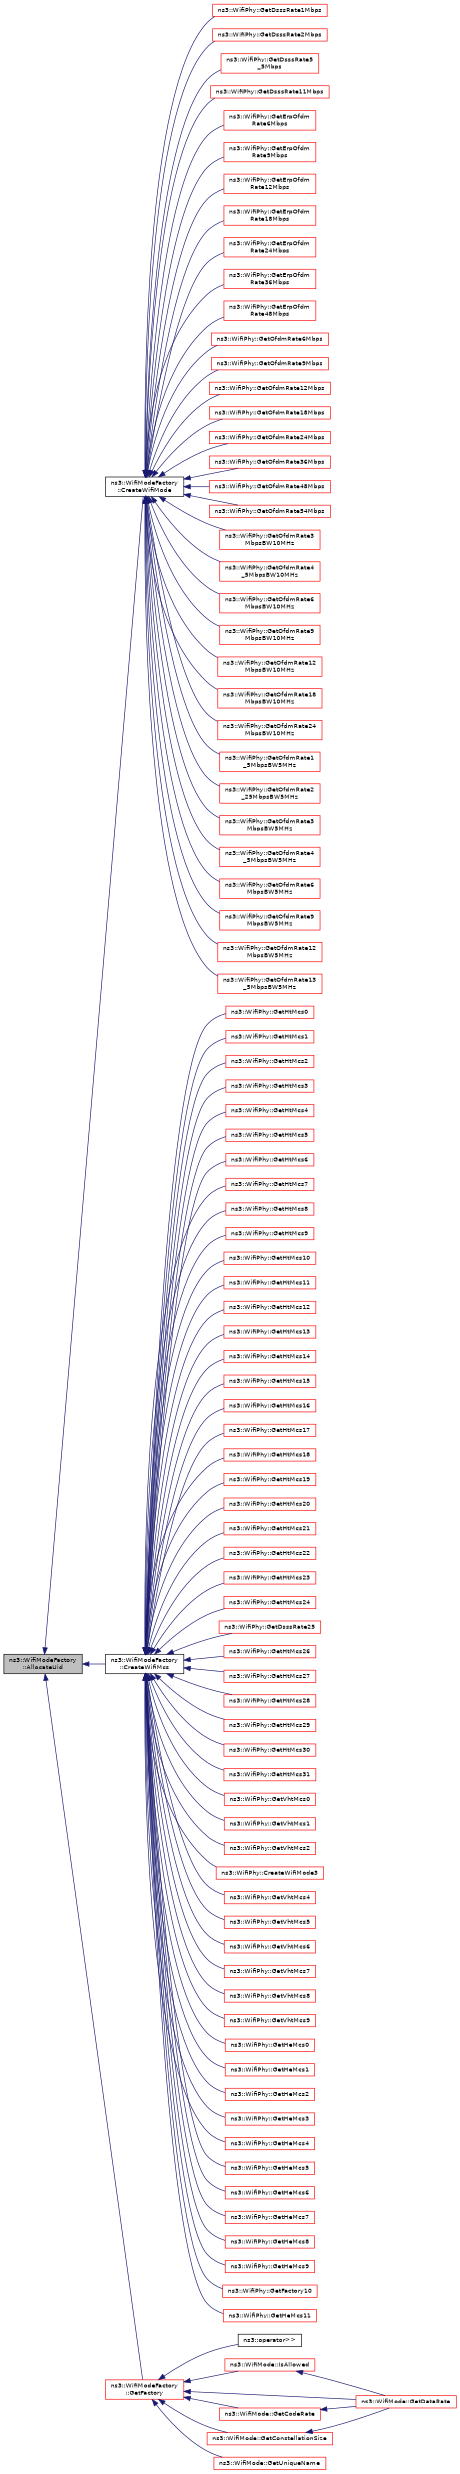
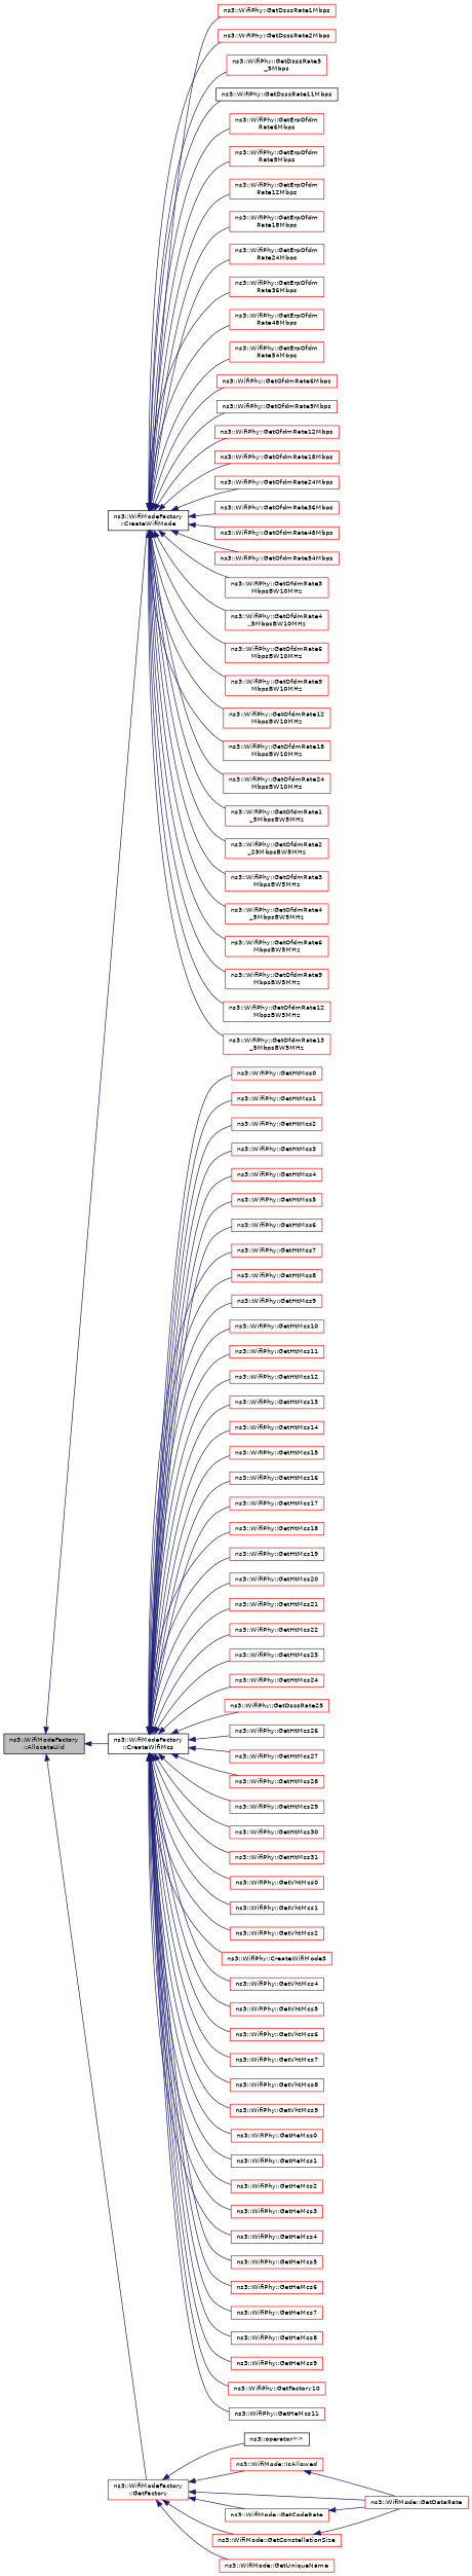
  digraph {
    rankdir=LR
    node [color=red fillcolor=white fontname=Helvetica fontsize=10 shape=record style=filled]
    edge [color=midnightblue dir=back fontname=Helvetica fontsize=10 labelfontname=Helvetica labelfontsize=10 style=solid]
    n1 [color=black fillcolor=grey75 fontcolor=black height=0.2 label="ns3::WifiModeFactory\l::AllocateUid" width=0.4]
    n2 [color=black height=0.2 label="ns3::WifiModeFactory\l::CreateWifiMode" width=0.4]
    n3 [color=black height=0.2 label="ns3::WifiModeFactory\l::CreateWifiMcs" width=0.4]
    n4 [height=0.2 label="ns3::WifiModeFactory\l::GetFactory" width=0.4]
    n5 [height=0.2 label="ns3::WifiPhy::GetDsssRate1Mbps" width=0.4]
    n6 [height=0.2 label="ns3::WifiPhy::GetDsssRate2Mbps" width=0.4]
    n7 [height=0.2 label="ns3::WifiPhy::GetDsssRate5\l_5Mbps" width=0.4]
-   n8 [height=0.2 label="ns3::WifiPhy::GetDsssRate11Mbps" width=0.4]
+   n8 [color=black height=0.2 label="ns3::WifiPhy::GetDsssRate11Mbps" width=0.4]
    n9 [height=0.2 label="ns3::WifiPhy::GetErpOfdm\lRate6Mbps" width=0.4]
    n10 [height=0.2 label="ns3::WifiPhy::GetErpOfdm\lRate9Mbps" width=0.4]
    n11 [height=0.2 label="ns3::WifiPhy::GetErpOfdm\lRate12Mbps" width=0.4]
    n12 [height=0.2 label="ns3::WifiPhy::GetErpOfdm\lRate18Mbps" width=0.4]
    n13 [height=0.2 label="ns3::WifiPhy::GetErpOfdm\lRate24Mbps" width=0.4]
    n14 [height=0.2 label="ns3::WifiPhy::GetErpOfdm\lRate36Mbps" width=0.4]
    n15 [height=0.2 label="ns3::WifiPhy::GetErpOfdm\lRate48Mbps" width=0.4]
+   n16 [height=0.2 label="ns3::WifiPhy::GetErpOfdm\lRate54Mbps" width=0.4]
    n17 [height=0.2 label="ns3::WifiPhy::GetOfdmRate6Mbps" width=0.4]
    n18 [height=0.2 label="ns3::WifiPhy::GetOfdmRate9Mbps" width=0.4]
    n19 [height=0.2 label="ns3::WifiPhy::GetOfdmRate12Mbps" width=0.4]
    n20 [height=0.2 label="ns3::WifiPhy::GetOfdmRate18Mbps" width=0.4]
    n21 [height=0.2 label="ns3::WifiPhy::GetOfdmRate24Mbps" width=0.4]
    n22 [height=0.2 label="ns3::WifiPhy::GetOfdmRate36Mbps" width=0.4]
    n23 [height=0.2 label="ns3::WifiPhy::GetOfdmRate48Mbps" width=0.4]
    n24 [height=0.2 label="ns3::WifiPhy::GetOfdmRate54Mbps" width=0.4]
    n25 [height=0.2 label="ns3::WifiPhy::GetOfdmRate3\lMbpsBW10MHz" width=0.4]
    n26 [height=0.2 label="ns3::WifiPhy::GetOfdmRate4\l_5MbpsBW10MHz" width=0.4]
    n27 [height=0.2 label="ns3::WifiPhy::GetOfdmRate6\lMbpsBW10MHz" width=0.4]
    n28 [height=0.2 label="ns3::WifiPhy::GetOfdmRate9\lMbpsBW10MHz" width=0.4]
    n29 [height=0.2 label="ns3::WifiPhy::GetOfdmRate12\lMbpsBW10MHz" width=0.4]
    n30 [height=0.2 label="ns3::WifiPhy::GetOfdmRate18\lMbpsBW10MHz" width=0.4]
    n31 [height=0.2 label="ns3::WifiPhy::GetOfdmRate24\lMbpsBW10MHz" width=0.4]
    n32 [height=0.2 label="ns3::WifiPhy::GetOfdmRate1\l_5MbpsBW5MHz" width=0.4]
    n33 [height=0.2 label="ns3::WifiPhy::GetOfdmRate2\l_25MbpsBW5MHz" width=0.4]
    n34 [height=0.2 label="ns3::WifiPhy::GetOfdmRate3\lMbpsBW5MHz" width=0.4]
    n35 [height=0.2 label="ns3::WifiPhy::GetOfdmRate4\l_5MbpsBW5MHz" width=0.4]
    n36 [height=0.2 label="ns3::WifiPhy::GetOfdmRate6\lMbpsBW5MHz" width=0.4]
    n37 [height=0.2 label="ns3::WifiPhy::GetOfdmRate9\lMbpsBW5MHz" width=0.4]
    n38 [height=0.2 label="ns3::WifiPhy::GetOfdmRate12\lMbpsBW5MHz" width=0.4]
    n39 [height=0.2 label="ns3::WifiPhy::GetOfdmRate13\l_5MbpsBW5MHz" width=0.4]
    n40 [height=0.2 label="ns3::WifiPhy::GetHtMcs0" width=0.4]
    n41 [height=0.2 label="ns3::WifiPhy::GetHtMcs1" width=0.4]
    n42 [height=0.2 label="ns3::WifiPhy::GetHtMcs2" width=0.4]
    n43 [height=0.2 label="ns3::WifiPhy::GetHtMcs3" width=0.4]
    n44 [height=0.2 label="ns3::WifiPhy::GetHtMcs4" width=0.4]
    n45 [height=0.2 label="ns3::WifiPhy::GetHtMcs5" width=0.4]
    n46 [height=0.2 label="ns3::WifiPhy::GetHtMcs6" width=0.4]
    n47 [height=0.2 label="ns3::WifiPhy::GetHtMcs7" width=0.4]
    n48 [height=0.2 label="ns3::WifiPhy::GetHtMcs8" width=0.4]
    n49 [height=0.2 label="ns3::WifiPhy::GetHtMcs9" width=0.4]
    n50 [height=0.2 label="ns3::WifiPhy::GetHtMcs10" width=0.4]
    n51 [height=0.2 label="ns3::WifiPhy::GetHtMcs11" width=0.4]
    n52 [height=0.2 label="ns3::WifiPhy::GetHtMcs12" width=0.4]
    n53 [height=0.2 label="ns3::WifiPhy::GetHtMcs13" width=0.4]
    n54 [height=0.2 label="ns3::WifiPhy::GetHtMcs14" width=0.4]
    n55 [height=0.2 label="ns3::WifiPhy::GetHtMcs15" width=0.4]
    n56 [height=0.2 label="ns3::WifiPhy::GetHtMcs16" width=0.4]
    n57 [height=0.2 label="ns3::WifiPhy::GetHtMcs17" width=0.4]
    n58 [height=0.2 label="ns3::WifiPhy::GetHtMcs18" width=0.4]
    n59 [height=0.2 label="ns3::WifiPhy::GetHtMcs19" width=0.4]
    n60 [height=0.2 label="ns3::WifiPhy::GetHtMcs20" width=0.4]
    n61 [height=0.2 label="ns3::WifiPhy::GetHtMcs21" width=0.4]
    n62 [height=0.2 label="ns3::WifiPhy::GetHtMcs22" width=0.4]
    n63 [height=0.2 label="ns3::WifiPhy::GetHtMcs23" width=0.4]
    n64 [height=0.2 label="ns3::WifiPhy::GetHtMcs24" width=0.4]
    n65 [height=0.2 label="ns3::WifiPhy::GetDsssRate25" width=0.4]
    n66 [height=0.2 label="ns3::WifiPhy::GetHtMcs26" width=0.4]
    n67 [height=0.2 label="ns3::WifiPhy::GetHtMcs27" width=0.4]
    n68 [height=0.2 label="ns3::WifiPhy::GetHtMcs28" width=0.4]
    n69 [height=0.2 label="ns3::WifiPhy::GetHtMcs29" width=0.4]
    n70 [height=0.2 label="ns3::WifiPhy::GetHtMcs30" width=0.4]
    n71 [height=0.2 label="ns3::WifiPhy::GetHtMcs31" width=0.4]
    n72 [height=0.2 label="ns3::WifiPhy::GetVhtMcs0" width=0.4]
    n73 [height=0.2 label="ns3::WifiPhy::GetVhtMcs1" width=0.4]
    n74 [height=0.2 label="ns3::WifiPhy::GetVhtMcs2" width=0.4]
    n75 [height=0.2 label="ns3::WifiPhy::CreateWifiMode3" width=0.4]
    n76 [height=0.2 label="ns3::WifiPhy::GetVhtMcs4" width=0.4]
    n77 [height=0.2 label="ns3::WifiPhy::GetVhtMcs5" width=0.4]
    n78 [height=0.2 label="ns3::WifiPhy::GetVhtMcs6" width=0.4]
    n79 [height=0.2 label="ns3::WifiPhy::GetVhtMcs7" width=0.4]
    n80 [height=0.2 label="ns3::WifiPhy::GetVhtMcs8" width=0.4]
    n81 [height=0.2 label="ns3::WifiPhy::GetVhtMcs9" width=0.4]
    n82 [height=0.2 label="ns3::WifiPhy::GetHeMcs0" width=0.4]
    n83 [height=0.2 label="ns3::WifiPhy::GetHeMcs1" width=0.4]
    n84 [height=0.2 label="ns3::WifiPhy::GetHeMcs2" width=0.4]
    n85 [height=0.2 label="ns3::WifiPhy::GetHeMcs3" width=0.4]
    n86 [height=0.2 label="ns3::WifiPhy::GetHeMcs4" width=0.4]
    n87 [height=0.2 label="ns3::WifiPhy::GetHeMcs5" width=0.4]
    n88 [height=0.2 label="ns3::WifiPhy::GetHeMcs6" width=0.4]
    n89 [height=0.2 label="ns3::WifiPhy::GetHeMcs7" width=0.4]
    n90 [height=0.2 label="ns3::WifiPhy::GetHeMcs8" width=0.4]
    n91 [height=0.2 label="ns3::WifiPhy::GetHeMcs9" width=0.4]
    n92 [height=0.2 label="ns3::WifiPhy::GetFactory10" width=0.4]
    n93 [height=0.2 label="ns3::WifiPhy::GetHeMcs11" width=0.4]
    n94 [color=black height=0.2 label="ns3::operator\>\>" width=0.4]
    n95 [height=0.2 label="ns3::WifiMode::IsAllowed" width=0.4]
    n96 [height=0.2 label="ns3::WifiMode::GetDataRate" width=0.4]
    n97 [height=0.2 label="ns3::WifiMode::GetCodeRate" width=0.4]
    n98 [height=0.2 label="ns3::WifiMode::GetConstellationSize" width=0.4]
    n99 [height=0.2 label="ns3::WifiMode::GetUniqueName" width=0.4]
    n1 -> n2
    n1 -> n3
    n1 -> n4
    n2 -> n5
    n2 -> n6
    n2 -> n7
    n2 -> n8
    n2 -> n9
    n2 -> n10
    n2 -> n11
    n2 -> n12
    n2 -> n13
    n2 -> n14
    n2 -> n15
+   n2 -> n16
    n2 -> n17
    n2 -> n18
    n2 -> n19
    n2 -> n20
    n2 -> n21
    n2 -> n22
    n2 -> n23
    n2 -> n24
    n2 -> n25
    n2 -> n26
    n2 -> n27
    n2 -> n28
    n2 -> n29
    n2 -> n30
    n2 -> n31
    n2 -> n32
    n2 -> n33
    n2 -> n34
    n2 -> n35
    n2 -> n36
    n2 -> n37
    n2 -> n38
    n2 -> n39
    n3 -> n40
    n3 -> n41
    n3 -> n42
    n3 -> n43
    n3 -> n44
    n3 -> n45
    n3 -> n46
    n3 -> n47
    n3 -> n48
    n3 -> n49
    n3 -> n50
    n3 -> n51
    n3 -> n52
    n3 -> n53
    n3 -> n54
    n3 -> n55
    n3 -> n56
    n3 -> n57
    n3 -> n58
    n3 -> n59
    n3 -> n60
    n3 -> n61
    n3 -> n62
    n3 -> n63
    n3 -> n64
    n3 -> n65
    n3 -> n66
    n3 -> n67
    n3 -> n68
    n3 -> n69
    n3 -> n70
    n3 -> n71
    n3 -> n72
    n3 -> n73
    n3 -> n74
    n3 -> n75
    n3 -> n76
    n3 -> n77
    n3 -> n78
    n3 -> n79
    n3 -> n80
    n3 -> n81
    n3 -> n82
    n3 -> n83
    n3 -> n84
    n3 -> n85
    n3 -> n86
    n3 -> n87
    n3 -> n88
    n3 -> n89
    n3 -> n90
    n3 -> n91
    n3 -> n92
    n3 -> n93
    n4 -> n94
    n4 -> n95
    n4 -> n96
    n4 -> n97
    n4 -> n98
    n4 -> n99
    n95 -> n96
    n97 -> n96
    n98 -> n96
  }
